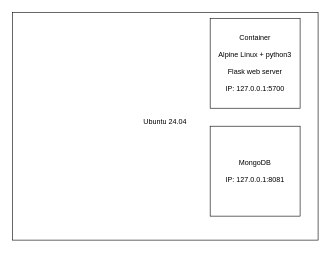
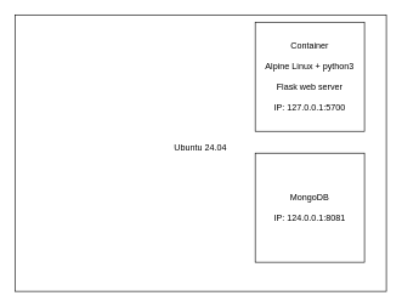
  <mxCell id="0" />
  <mxCell id="1" parent="0" />
  <mxCell id="2" value="&lt;div&gt;Ubuntu 24.04&lt;/div&gt;&lt;div&gt;&lt;br&gt;&lt;/div&gt;" style="rounded=0;whiteSpace=wrap;html=1;" parent="1" vertex="1"><mxGeometry x="20" y="20" width="510" height="380" as="geometry" /></mxCell>
  <mxCell id="3" value="&lt;div&gt;Container&lt;/div&gt;&lt;div&gt;&lt;br&gt;&lt;/div&gt;&lt;div&gt;Alpine Linux + python3&lt;/div&gt;&lt;div&gt;&lt;br&gt;&lt;/div&gt;&lt;div&gt;Flask web server&lt;/div&gt;&lt;div&gt;&lt;br&gt;&lt;/div&gt;&lt;div&gt;IP: 127.0.0.1:5700&lt;/div&gt;" style="whiteSpace=wrap;html=1;aspect=fixed;" parent="1" vertex="1"><mxGeometry x="350" y="30" width="150" height="150" as="geometry" /></mxCell>
- <mxCell id="4" value="MongoDB&lt;div&gt;&lt;br&gt;&lt;/div&gt;&lt;div&gt;IP: 127.0.0.1:8081&lt;/div&gt;" style="whiteSpace=wrap;html=1;aspect=fixed;" vertex="1" parent="1"><mxGeometry x="350" y="210" width="150" height="150" as="geometry" /></mxCell>
+ <mxCell id="4" value="MongoDB&lt;div&gt;&lt;br&gt;&lt;/div&gt;&lt;div&gt;IP: 124.0.0.1:8081&lt;/div&gt;" style="whiteSpace=wrap;html=1;aspect=fixed;" vertex="1" parent="1"><mxGeometry x="350" y="210" width="150" height="150" as="geometry" /></mxCell>
